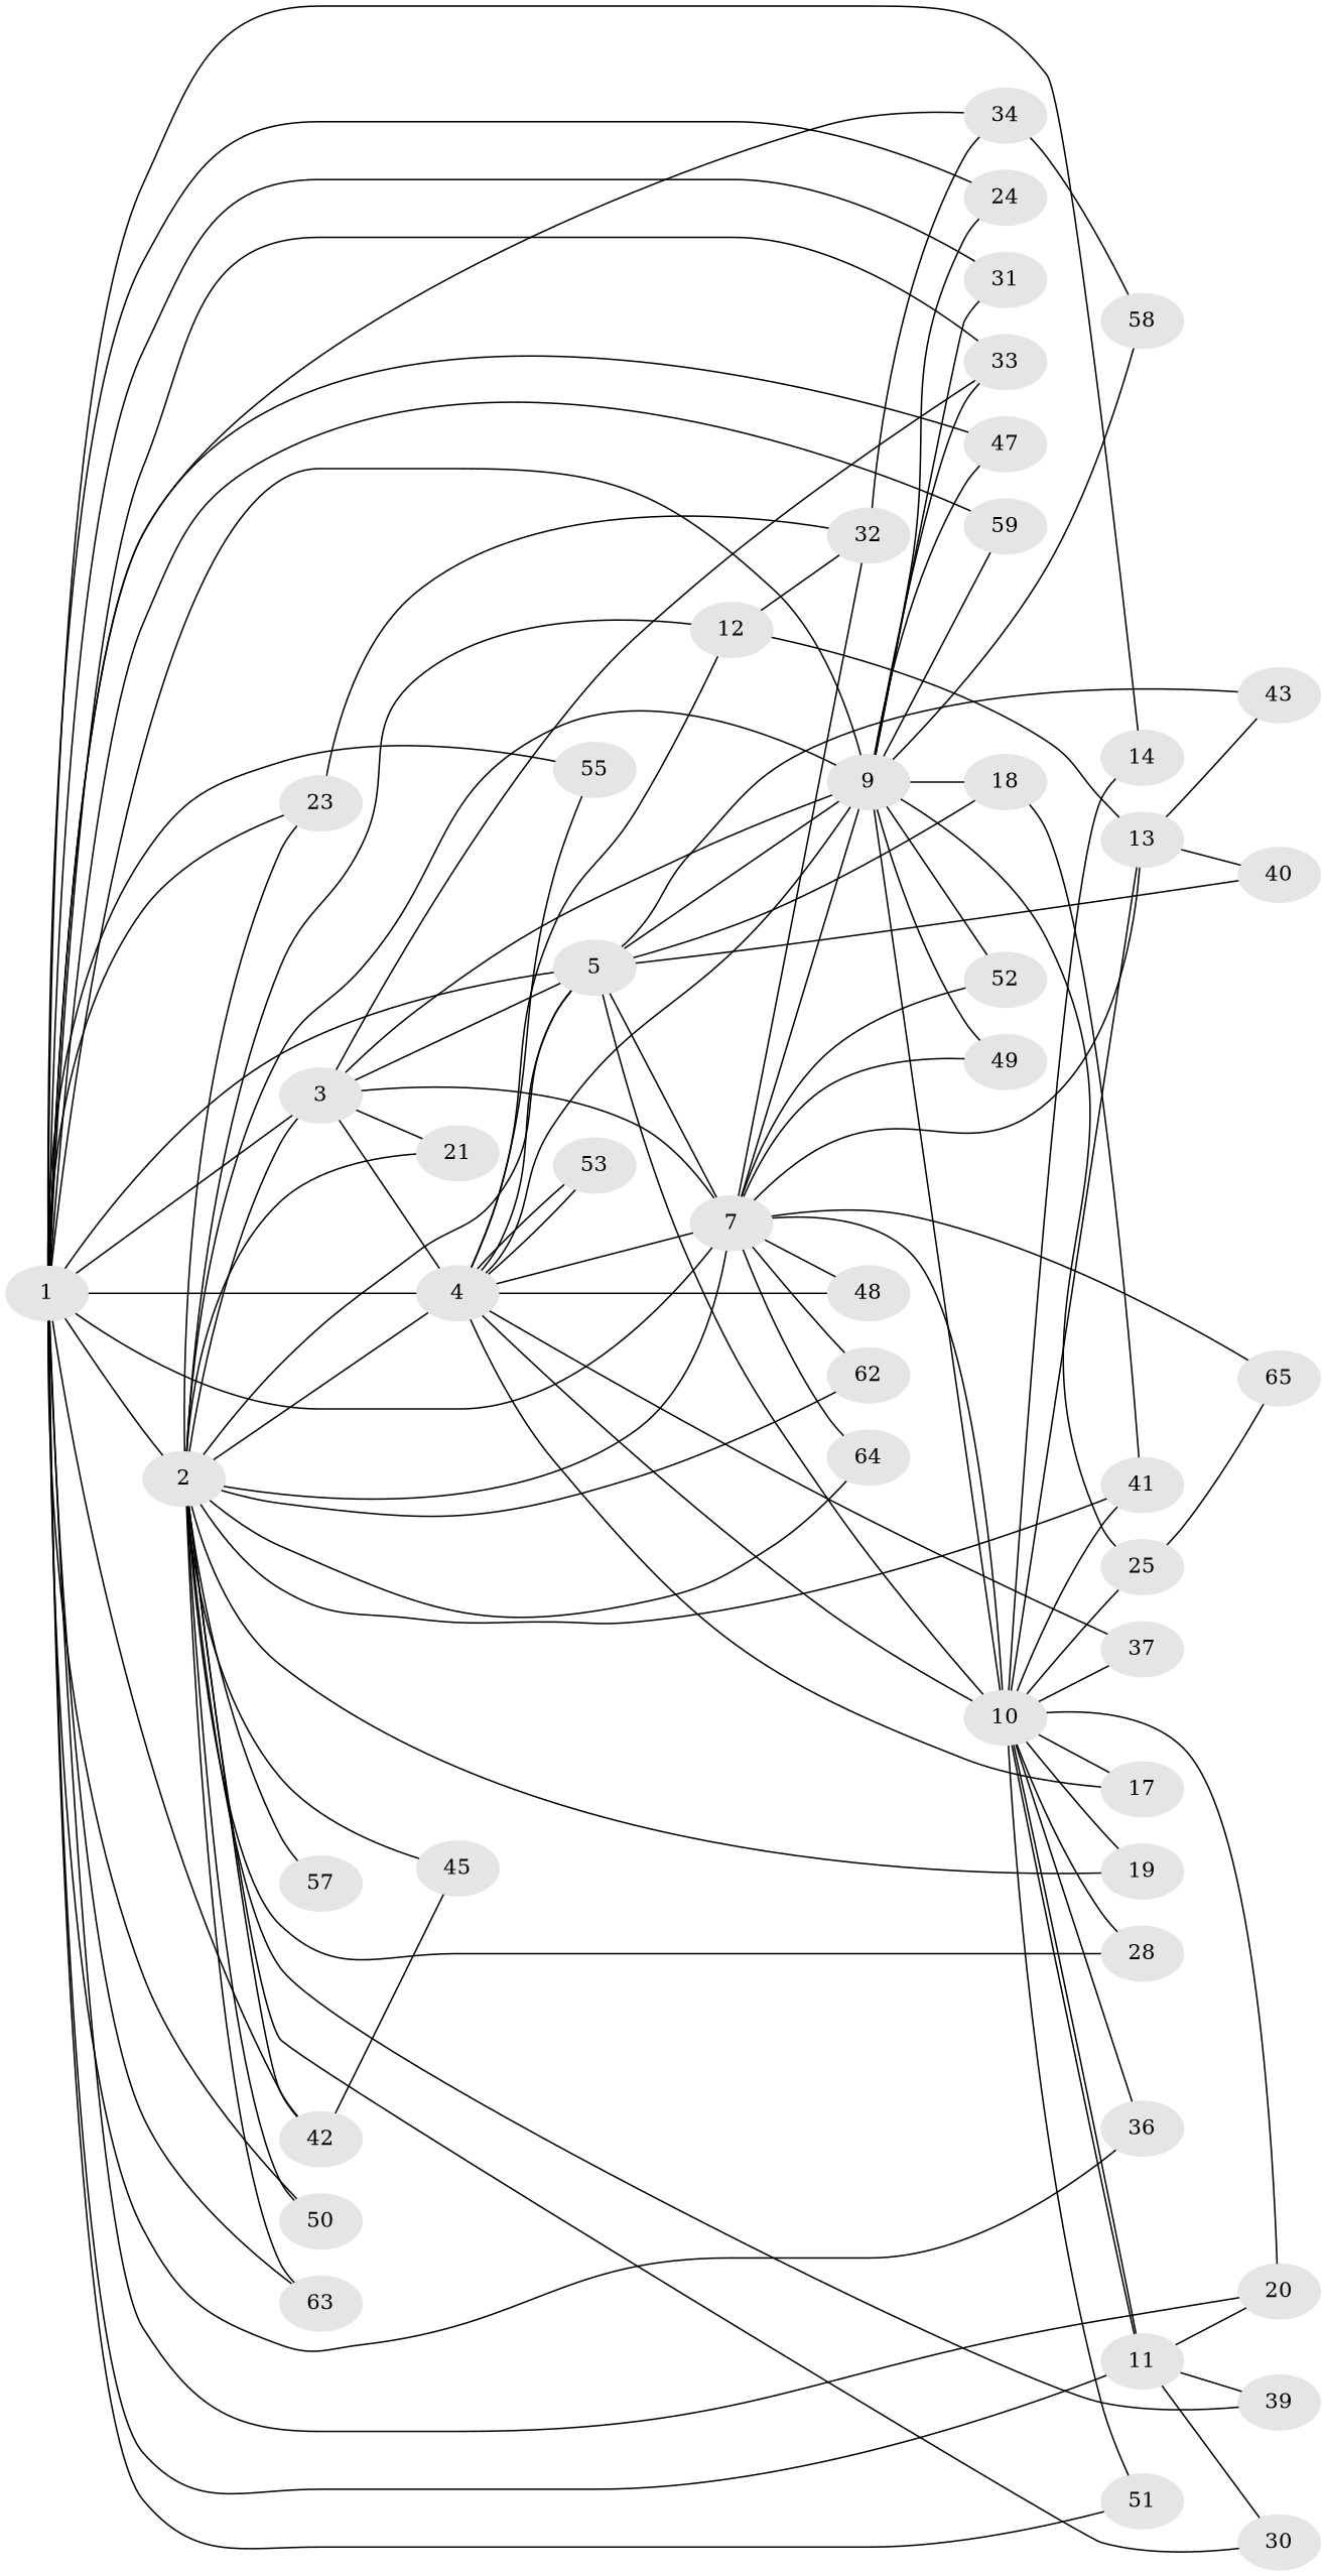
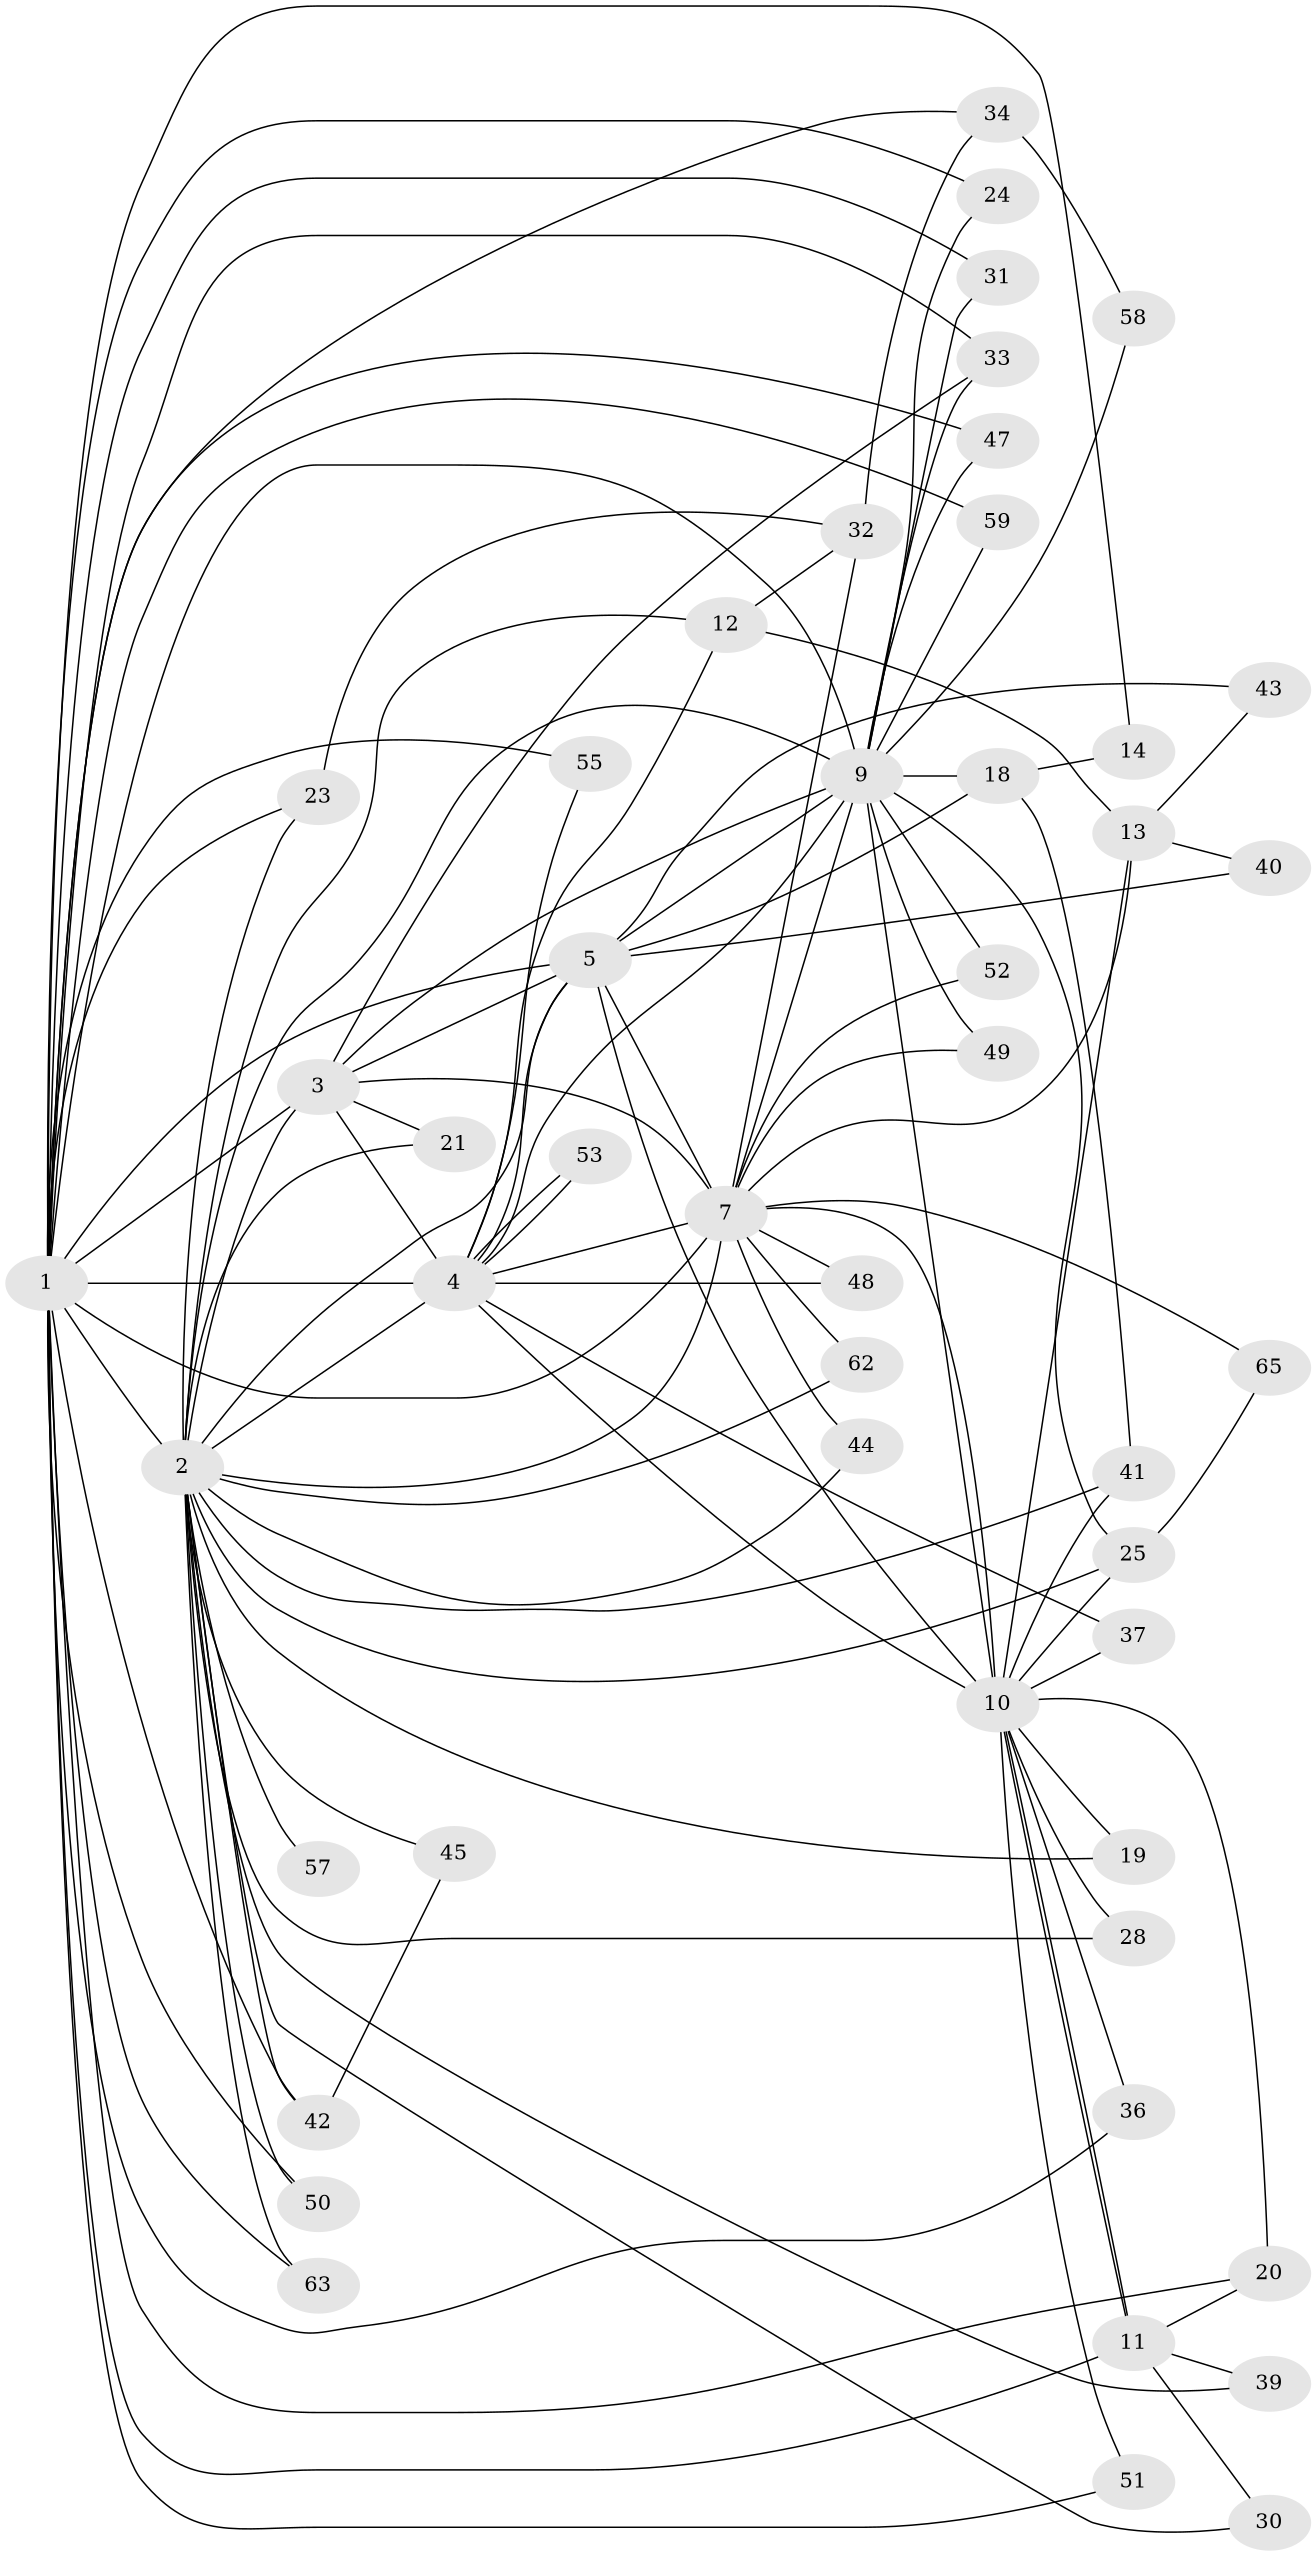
  graph {
    rankdir=LR
    node [color=gray90 style=filled]
    1 [super="+8"]
    2 [super="+6"]
    3 [super="+46"]
    4 [super="+15"]
    5 [super="+30"]
    7 [super="+26"]
    9 [super="+29"]
    14
    20
    23
    24
    31
    33 [super="+44"]
    34
    36
    42
    47
    50
    51
    55
    59
    63
    11 [super="+54"]
    12 [super="+56"]
    19
    21
    25 [super="+35"]
    28
    39
    41 [super="+61"]
    45
    57
    n33 [label=30]
    62
-   64
+   64 [label=44]
    10 [super="+22"]
-   17
    37
    48
    53
    18
    40
    43
    13 [super="+16"]
    32 [super="+38"]
    49
    52
    65
    58
    1 -- 2 [weight=4]
    1 -- 3 [weight=2]
    1 -- 4 [weight=3]
    1 -- 5 [weight=2]
    1 -- 7 [weight=2]
    1 -- 9 [weight=2]
    1 -- 14
    1 -- 20
    1 -- 23
    1 -- 24
    1 -- 31
    1 -- 33
    1 -- 34
    1 -- 36
    1 -- 42
    1 -- 47
    1 -- 50
    1 -- 51
    1 -- 55
    1 -- 59
    1 -- 63
    1 -- 11 [weight=2]
    2 -- 3 [weight=2]
    2 -- 4 [weight=2]
    2 -- 5 [weight=2]
    2 -- 7 [weight=2]
    2 -- 9 [weight=3]
    2 -- 23
    2 -- 42
    2 -- 50
    2 -- 63
    2 -- 12
    2 -- 19
    2 -- 21
+   2 -- 25
    2 -- 28
    2 -- 39
    2 -- 41
    2 -- 45
    2 -- 57 [weight=2]
    2 -- n33
    2 -- 62
    2 -- 64
    3 -- 4
    3 -- 5 [weight=2]
    3 -- 7
    3 -- 9
    3 -- 33
    3 -- 21
    4 -- 5
    4 -- 7
    4 -- 9
    4 -- 55
    4 -- 12
    4 -- 10
-   4 -- 17
    4 -- 37
    4 -- 48
    4 -- 53
    4 -- 53
    5 -- 7
    5 -- 9
    5 -- 10
    5 -- 18
    5 -- 40
    5 -- 43
    7 -- 9
    7 -- 62
    7 -- 64
    7 -- 10 [weight=2]
    7 -- 48
    7 -- 13
    7 -- 32
    7 -- 49
    7 -- 52
    7 -- 65
    9 -- 24
    9 -- 31
    9 -- 33
    9 -- 47
    9 -- 59
    9 -- 25
    9 -- 10
    9 -- 18
    9 -- 49
    9 -- 52
    9 -- 58
    23 -- 32
    34 -- 58
    42 -- 45
    11 -- 20
    11 -- 39
    11 -- n33
    12 -- 13
    12 -- 32
    25 -- 65
-   10 -- 14
+   18 -- 14
    10 -- 20
    10 -- 36
    10 -- 51
    10 -- 11
    10 -- 11
    10 -- 19
    10 -- 25
    10 -- 28
    10 -- 41
-   10 -- 17
    10 -- 37
    10 -- 13
    18 -- 41
    13 -- 40
    13 -- 43
    32 -- 34
  }
